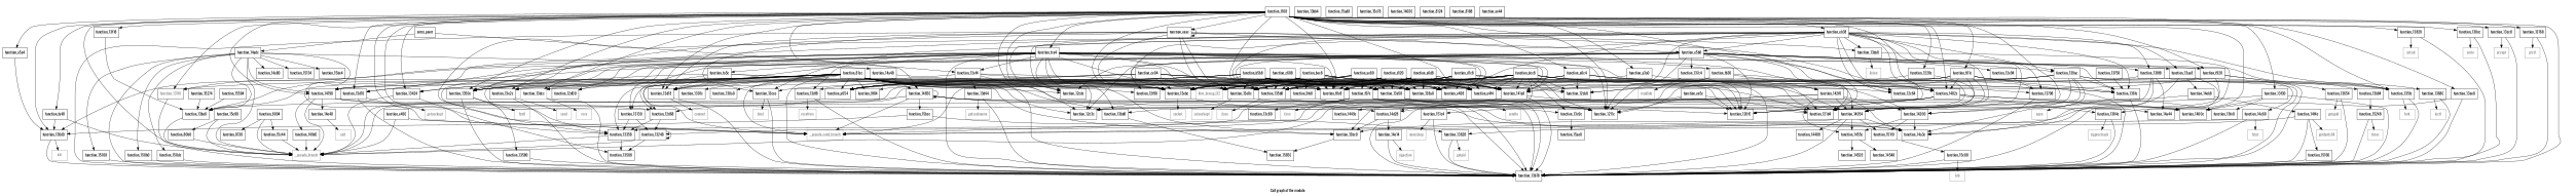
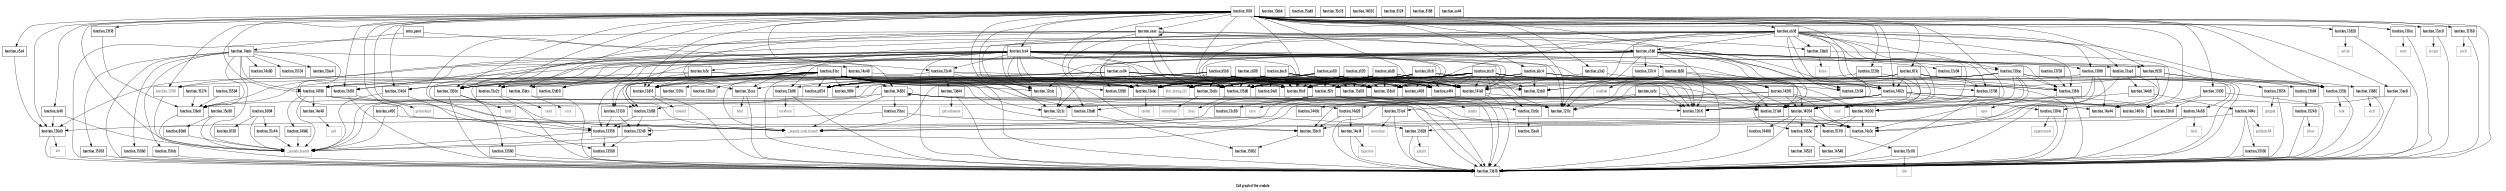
  digraph {
    fontname=Oswald
    label="Call graph of the module."
    node [fontname=Oswald shape=record]
    edge [fontname=Oswald]
    n1 [label="{function_12d00}"]
    n2 [label="{function_12d68}"]
    n3 [label="{function_13248}"]
    n4 [label="{function_13358}"]
    n5 [color=gray50 fontcolor=gray50 label="{__pseudo_branch}"]
    n6 [label="{function_13508}"]
    n7 [label="{function_f108}"]
    n8 [label="{function_12ef4}"]
    n9 [fontcolor=gray50 label="{function_137f0}"]
    n10 [label="{function_13820}"]
    n11 [label="{function_f8c8}"]
    n12 [label="{function_f920}"]
    n13 [label="{function_12c3c}"]
    n14 [label="{function_135d0}"]
    n15 [label="{function_1384c}"]
    n16 [label="{function_136d0}"]
    n17 [label="{function_138cc}"]
    n18 [label="{function_f97c}"]
    n19 [label="{function_fa48}"]
    n20 [label="{function_13d70}"]
    n21 [label="{function_12c64}"]
    n22 [label="{function_135fc}"]
    n23 [color=gray50 label="{function_13dcc}"]
    n24 [label="{function_13b78}"]
    n25 [label="{function_13cc0}"]
    n26 [label="{function_fce4}"]
    n27 [label="{function_13424}"]
    n28 [label="{function_13768}"]
    n29 [label="{function_13d18}"]
    n30 [label="{function_120f0}"]
    n31 [label="{function_1350c}"]
    n32 [label="{function_1211c}"]
    n33 [label="{function_121d4}"]
    n34 [label="{function_1228c}"]
    n35 [label="{function_12cdc}"]
    n36 [label="{function_13e2c}"]
    n37 [label="{function_13ebc}"]
    n38 [label="{function_13ee8}"]
    n39 [label="{function_13f18}"]
    n40 [label="{function_13f30}"]
    n41 [label="{function_14798}"]
    n42 [label="{function_1482c}"]
    n43 [color=gray50 fontcolor=gray50 label="{__pseudo_cond_branch}"]
    n44 [label="{function_a0c4}"]
    n45 [label="{function_a3a0}"]
    n46 [label="{function_e5a4}"]
    n47 [label="{function_eb38}"]
    n48 [label="{function_eeac}"]
    n49 [label="{function_f01c}"]
    n50 [label="{function_13d44}"]
    n51 [color=gray50 fontcolor=gray50 label="{setsid}"]
    n52 [label="{function_138a0}"]
    n53 [label="{function_13b84}"]
    n54 [label="{function_13628}"]
    n55 [label="{function_13654}"]
    n56 [color=gray50 fontcolor=gray50 label="{close}"]
    n57 [color=gray50 fontcolor=gray50 label="{sigprocmask}"]
    n58 [color=gray50 fontcolor=gray50 label="{kill}"]
    n59 [color=gray50 fontcolor=gray50 label="{write}"]
    n60 [label="{function_13c80}"]
    n61 [color=gray50 fontcolor=gray50 label="{getsockopt}"]
    n62 [color=gray50 fontcolor=gray50 label="{fork}"]
    n63 [color=gray50 fontcolor=gray50 label="{recv}"]
    n64 [color=gray50 fontcolor=gray50 label="{accept}"]
    n65 [label="{function_141a8}"]
    n66 [label="{function_fa5c}"]
    n67 [label="{function_fb30}"]
    n68 [label="{function_13bc0}"]
    n69 [label="{function_13bd0}"]
    n70 [label="{function_13e8c}"]
    n71 [label="{function_13df8}"]
    n72 [color=gray50 fontcolor=gray50 label="{llvm_bswap_i32}"]
    n73 [label="{function_e498}"]
    n74 [label="{function_e4f4}"]
    n75 [color=gray50 fontcolor=gray50 label="{prctl}"]
    n76 [color=gray50 fontcolor=gray50 label="{connect}"]
    n77 [label="{function_13580}"]
    n78 [color=gray50 fontcolor=gray50 label="{fcntl}"]
    n79 [label="{function_14054}"]
    n80 [label="{function_12cb8}"]
    n81 [color=gray50 fontcolor=gray50 label="{send}"]
    n82 [color=gray50 fontcolor=gray50 label="{socket}"]
    n83 [label="{function_1400c}"]
    n84 [label="{function_13be0}"]
    n85 [label="{function_14d28}"]
    n86 [label="{function_13fe8}"]
    n87 [label="{function_14a3c}"]
    n88 [label="{function_14a44}"]
    n89 [label="{function_14e40}"]
    n90 [label="{function_149d0}"]
    n91 [label="{function_151c4}"]
    n92 [label="{function_14200}"]
    n93 [label="{function_142f0}"]
    n94 [label="{function_13798}"]
    n95 [label="{function_138f8}"]
    n96 [label="{function_139ac}"]
    n97 [label="{function_136fc}"]
    n98 [label="{function_13aa8}"]
    n99 [label="{function_13cec}"]
    n100 [label="{function_13da0}"]
    n101 [label="{function_e5b8}"]
    n102 [label="{function_13680}"]
    n103 [label="{function_12e94}"]
+   n104 [color=gray50 fontcolor=gray50 label="{read}"]
    n105 [color=gray50 fontcolor=gray50 label="{getsockname}"]
    n106 [label="{function_12f90}"]
    n107 [label="{function_1301c}"]
    n108 [label="{function_130a0}"]
    n109 [color=gray50 fontcolor=gray50 label="{time}"]
    n110 [label="{function_15248}"]
    n111 [color=gray50 fontcolor=gray50 label="{getpid}"]
    n112 [color=gray50 fontcolor=gray50 label="{getppid}"]
    n113 [label="{function_13130}"]
    n114 [label="{function_13c9c}"]
    n115 [label="{function_15ae0}"]
    n116 [color=gray50 fontcolor=gray50 label="{ioctl}"]
    n117 [label="{function_151f0}"]
    n118 [label="{function_1455c}"]
    n119 [label="{function_14e68}"]
    n120 [color=gray50 fontcolor=gray50 label="{open}"]
    n121 [label="{function_14408}"]
    n122 [color=gray50 fontcolor=gray50 label="{fstat}"]
    n123 [label="{function_14eb8}"]
    n124 [label="{function_14f4c}"]
    n125 [label="{function_13758}"]
    n126 [color=gray50 fontcolor=gray50 label="{times}"]
    n127 [label="{function_1449c}"]
    n128 [label="{function_15650}"]
    n129 [label="{function_13e58}"]
    n130 [color=gray50 fontcolor=gray50 label="{sendto}"]
    n131 [color=gray50 fontcolor=gray50 label="{setsockopt}"]
    n132 [color=gray50 fontcolor=gray50 label="{recvfrom}"]
    n133 [label="{function_13bb4}"]
    n134 [color=gray50 fontcolor=gray50 label="{bind}"]
    n135 [label="{function_137c4}"]
    n136 [color=gray50 fontcolor=gray50 label="{readlink}"]
    n137 [color=gray50 fontcolor=gray50 label="{listen}"]
    n138 [color=gray50 fontcolor=gray50 label="{getdents64}"]
    n139 [label="{function_15160}"]
    n140 [color=gray50 fontcolor=gray50 label="{sigaction}"]
    n141 [color=gray50 fontcolor=gray50 label="{exit}"]
    n142 [color=gray50 fontcolor=gray50 label="{nanosleep}"]
    n143 [color=gray50 fontcolor=gray50 label="{brk}"]
    n144 [label="{function_14a48}"]
    n145 [label="{function_14650}"]
    n146 [label="{function_15bcc}"]
    n147 [label="{function_14a80}"]
    n148 [label="{function_14adc}"]
    n149 [label="{function_150b0}"]
    n150 [label="{function_150dc}"]
    n151 [label="{function_15108}"]
    n152 [label="{function_15134}"]
    n153 [label="{function_15be4}"]
    n154 [label="{function_14e14}"]
    n155 [label="{function_15c08}"]
    n156 [label="{function_15274}"]
    n157 [label="{function_15584}"]
    n158 [label="{function_15ad8}"]
    n159 [label="{function_15c44}"]
    n160 [label="{function_15c78}"]
    n161 [label="{function_15c80}"]
    n162 [label="{function_80b0}"]
    n163 [label="{function_14030}"]
    n164 [label="{function_14528}"]
    n165 [label="{function_14548}"]
    n166 [label="{function_8094}"]
    n167 [label="{function_8130}"]
    n168 [label="{function_8124}"]
    n169 [label="{function_8188}"]
    n170 [label="{entry_point}"]
    n171 [label="{function_81cc}"]
    n172 [label="{function_9f84}"]
    n173 [label="{function_a054}"]
    n174 [label="{function_9fe8}"]
    n175 [label="{function_a6d8}"]
    n176 [label="{function_ae80}"]
    n177 [label="{function_b5b8}"]
    n178 [label="{function_bec8}"]
    n179 [label="{function_c688}"]
    n180 [label="{function_ce04}"]
    n181 [label="{function_d120}"]
    n182 [label="{function_d7c8}"]
    n183 [label="{function_dcc8}"]
    n184 [label="{function_e490}"]
    n185 [label="{function_ee44}"]
    n186 [label="{function_ee5c}"]
    n2 -> n3
    n2 -> n4
    n3 -> n3
    n3 -> n5
    n3 -> n6
    n4 -> n5
    n4 -> n6
    n7 -> n4
    n7 -> n5
    n7 -> n8
    n7 -> n9
    n7 -> n10
    n7 -> n11
    n7 -> n12
    n7 -> n13
    n7 -> n14
    n7 -> n15
    n7 -> n16
    n7 -> n17
    n7 -> n18
    n7 -> n19
    n7 -> n20
    n7 -> n21
    n7 -> n22
    n7 -> n23
    n7 -> n24
    n7 -> n25
    n7 -> n26
    n7 -> n27
    n7 -> n28
    n7 -> n29
    n7 -> n30
    n7 -> n31
    n7 -> n32
    n7 -> n33
    n7 -> n34
    n7 -> n35
    n7 -> n36
    n7 -> n37
    n7 -> n38
    n7 -> n39
    n7 -> n40
    n7 -> n41
    n7 -> n42
    n7 -> n43
    n7 -> n44
    n7 -> n45
    n7 -> n46
    n7 -> n47
    n7 -> n48
    n7 -> n49
    n8 -> n14
    n8 -> n24
    n8 -> n29
    n8 -> n37
    n8 -> n50
    n9 -> n24
    n10 -> n24
    n10 -> n51
    n12 -> n52
    n12 -> n53
    n12 -> n54
    n12 -> n55
    n14 -> n24
    n14 -> n56
    n15 -> n24
    n15 -> n57
    n16 -> n24
    n16 -> n58
    n17 -> n24
    n17 -> n59
    n18 -> n4
    n18 -> n13
    n18 -> n30
    n18 -> n32
    n18 -> n33
    n18 -> n60
    n19 -> n5
    n19 -> n16
    n20 -> n24
    n20 -> n61
    n22 -> n24
    n22 -> n62
    n23 -> n24
    n23 -> n63
    n25 -> n24
    n25 -> n64
    n26 -> n1
    n26 -> n4
    n26 -> n8
    n26 -> n9
    n26 -> n11
    n26 -> n12
    n26 -> n14
    n26 -> n20
    n26 -> n22
    n26 -> n23
    n26 -> n24
    n26 -> n27
    n26 -> n29
    n26 -> n30
    n26 -> n31
    n26 -> n32
    n26 -> n33
    n26 -> n36
    n26 -> n37
    n26 -> n41
    n26 -> n52
    n26 -> n65
    n26 -> n66
    n26 -> n67
    n26 -> n68
    n26 -> n69
    n26 -> n70
    n26 -> n71
    n26 -> n72
    n26 -> n73
    n26 -> n74
    n27 -> n5
    n27 -> n6
    n28 -> n24
    n28 -> n75
    n29 -> n24
    n29 -> n76
    n31 -> n24
    n31 -> n77
    n31 -> n78
    n34 -> n79
    n34 -> n80
    n36 -> n24
    n36 -> n81
-   n37 -> n32
+   n37 -> n24
    n37 -> n82
    n38 -> n24
    n38 -> n83
    n39 -> n84
    n40 -> n24
    n40 -> n83
-   n40 -> n85
    n40 -> n86
    n41 -> n5
    n41 -> n87
    n41 -> n88
    n41 -> n89
    n41 -> n90
    n42 -> n15
    n42 -> n24
    n42 -> n83
    n42 -> n85
    n42 -> n86
    n42 -> n91
    n44 -> n5
    n44 -> n22
    n44 -> n24
    n44 -> n41
    n44 -> n43
    n44 -> n65
    n44 -> n80
    n44 -> n92
    n45 -> n65
    n45 -> n93
    n46 -> n16
    n47 -> n2
    n47 -> n4
    n47 -> n13
    n47 -> n14
    n47 -> n21
    n47 -> n22
    n47 -> n30
    n47 -> n32
    n47 -> n33
    n47 -> n35
    n47 -> n37
    n47 -> n42
    n47 -> n52
    n47 -> n79
    n47 -> n94
    n47 -> n95
    n47 -> n96
    n47 -> n97
    n47 -> n98
    n47 -> n99
    n47 -> n100
    n47 -> n101
    n48 -> n14
    n48 -> n24
    n48 -> n29
    n48 -> n31
    n48 -> n37
    n48 -> n42
    n48 -> n48
    n48 -> n70
    n48 -> n99
    n48 -> n100
    n48 -> n101
    n49 -> n5
    n49 -> n22
    n49 -> n30
    n49 -> n32
    n49 -> n33
    n49 -> n41
    n49 -> n42
    n49 -> n97
    n49 -> n102
    n50 -> n24
    n50 -> n105
    n52 -> n24
    n52 -> n109
    n53 -> n110
    n54 -> n24
    n54 -> n111
    n55 -> n24
    n55 -> n112
    n65 -> n3
    n65 -> n24
    n65 -> n43
    n65 -> n79
    n66 -> n29
    n66 -> n31
    n66 -> n35
    n66 -> n37
    n66 -> n43
    n67 -> n13
    n67 -> n79
    n67 -> n80
    n67 -> n93
    n68 -> n128
    n69 -> n128
    n70 -> n24
    n70 -> n131
    n71 -> n24
    n71 -> n132
    n77 -> n24
    n79 -> n24
    n79 -> n43
    n79 -> n87
    n79 -> n117
    n79 -> n118
    n79 -> n121
    n84 -> n5
    n85 -> n68
    n85 -> n154
    n89 -> n141
    n90 -> n5
    n91 -> n24
    n91 -> n142
    n92 -> n87
    n92 -> n117
    n92 -> n118
    n93 -> n68
    n93 -> n79
    n93 -> n87
    n93 -> n92
    n93 -> n118
    n93 -> n127
    n94 -> n24
+   n94 -> n104
    n95 -> n14
    n95 -> n24
    n95 -> n87
    n95 -> n88
    n95 -> n92
    n96 -> n14
    n96 -> n24
    n96 -> n31
    n96 -> n65
    n96 -> n79
    n96 -> n87
    n96 -> n92
    n96 -> n97
    n96 -> n119
    n97 -> n24
    n97 -> n120
    n98 -> n87
    n98 -> n88
    n98 -> n123
    n99 -> n24
    n99 -> n134
    n100 -> n24
    n100 -> n137
    n101 -> n2
    n101 -> n13
    n101 -> n14
    n101 -> n16
    n101 -> n21
    n101 -> n30
    n101 -> n32
    n101 -> n33
    n101 -> n35
    n101 -> n42
    n101 -> n84
    n101 -> n95
    n101 -> n96
    n101 -> n97
    n101 -> n98
    n101 -> n103
    n101 -> n106
    n101 -> n113
    n101 -> n135
    n102 -> n24
    n102 -> n116
    n103 -> n94
    n110 -> n24
    n110 -> n126
    n113 -> n3
    n113 -> n4
    n114 -> n115
    n117 -> n155
    n118 -> n164
    n118 -> n165
    n119 -> n24
    n119 -> n43
    n119 -> n122
    n123 -> n69
    n123 -> n124
    n124 -> n24
    n124 -> n68
    n124 -> n138
    n124 -> n139
    n125 -> n97
    n129 -> n24
    n129 -> n130
    n135 -> n24
    n135 -> n136
    n139 -> n24
    n144 -> n31
    n144 -> n97
    n144 -> n145
    n145 -> n43
    n145 -> n83
    n145 -> n84
    n145 -> n85
    n145 -> n87
    n145 -> n145
    n145 -> n146
    n146 -> n16
    n146 -> n54
    n148 -> n5
    n148 -> n24
    n148 -> n41
    n148 -> n43
    n148 -> n84
    n148 -> n144
    n148 -> n147
    n148 -> n149
    n148 -> n150
    n148 -> n151
    n148 -> n152
    n148 -> n153
    n149 -> n24
    n150 -> n24
    n151 -> n24
    n154 -> n24
    n154 -> n140
    n155 -> n24
    n155 -> n143
    n156 -> n84
    n157 -> n84
    n159 -> n5
    n161 -> n5
    n161 -> n162
    n162 -> n5
    n166 -> n5
    n166 -> n159
    n166 -> n167
    n170 -> n145
    n170 -> n148
    n171 -> n1
    n171 -> n2
    n171 -> n4
    n171 -> n9
    n171 -> n11
    n171 -> n13
    n171 -> n14
    n171 -> n20
    n171 -> n21
    n171 -> n23
    n171 -> n24
    n171 -> n27
    n171 -> n29
    n171 -> n30
    n171 -> n31
    n171 -> n32
    n171 -> n33
    n171 -> n35
    n171 -> n36
    n171 -> n37
    n171 -> n42
    n171 -> n43
    n171 -> n52
    n171 -> n65
    n171 -> n68
    n171 -> n69
    n171 -> n70
    n171 -> n72
    n171 -> n84
    n171 -> n106
    n171 -> n107
    n171 -> n108
    n171 -> n113
    n171 -> n172
    n171 -> n173
    n173 -> n2
    n174 -> n114
    n175 -> n11
    n175 -> n14
    n175 -> n18
    n175 -> n37
    n175 -> n52
    n175 -> n65
    n175 -> n70
    n175 -> n72
    n175 -> n73
    n175 -> n74
    n175 -> n80
    n175 -> n129
    n175 -> n173
    n176 -> n11
    n176 -> n14
    n176 -> n18
    n176 -> n37
    n176 -> n52
    n176 -> n65
    n176 -> n70
    n176 -> n72
    n176 -> n73
    n176 -> n74
    n176 -> n129
    n176 -> n173
    n177 -> n11
    n177 -> n14
    n177 -> n18
    n177 -> n29
    n177 -> n31
    n177 -> n37
    n177 -> n52
    n177 -> n65
    n177 -> n70
    n177 -> n71
    n177 -> n72
    n177 -> n73
    n177 -> n74
    n177 -> n79
    n177 -> n129
    n177 -> n173
    n178 -> n11
    n178 -> n14
    n178 -> n18
    n178 -> n37
    n178 -> n52
    n178 -> n65
    n178 -> n70
    n178 -> n72
    n178 -> n73
    n178 -> n74
    n178 -> n129
    n178 -> n173
    n178 -> n174
    n179 -> n11
    n179 -> n14
    n179 -> n37
    n179 -> n52
    n179 -> n65
    n179 -> n70
    n179 -> n72
    n179 -> n73
    n179 -> n74
    n179 -> n129
    n179 -> n173
    n179 -> n174
    n180 -> n11
    n180 -> n18
    n180 -> n36
    n180 -> n37
    n180 -> n52
    n180 -> n65
    n180 -> n72
    n180 -> n99
    n180 -> n173
    n181 -> n11
    n181 -> n14
    n181 -> n18
    n181 -> n37
    n181 -> n52
    n181 -> n65
    n181 -> n70
    n181 -> n72
    n181 -> n73
    n181 -> n74
    n181 -> n129
    n181 -> n173
    n182 -> n11
    n182 -> n14
    n182 -> n30
    n182 -> n33
    n182 -> n37
    n182 -> n52
    n182 -> n65
    n182 -> n70
    n182 -> n72
    n182 -> n73
    n182 -> n74
    n182 -> n80
    n182 -> n129
    n182 -> n173
    n183 -> n11
    n183 -> n13
    n183 -> n14
    n183 -> n18
    n183 -> n30
    n183 -> n32
    n183 -> n33
    n183 -> n37
    n183 -> n52
    n183 -> n65
    n183 -> n70
    n183 -> n73
    n183 -> n74
    n183 -> n80
    n183 -> n94
    n183 -> n97
    n183 -> n106
    n183 -> n114
    n183 -> n129
    n183 -> n172
    n183 -> n173
    n184 -> n5
    n184 -> n43
    n186 -> n5
    n186 -> n30
    n186 -> n32
    n186 -> n33
  }
